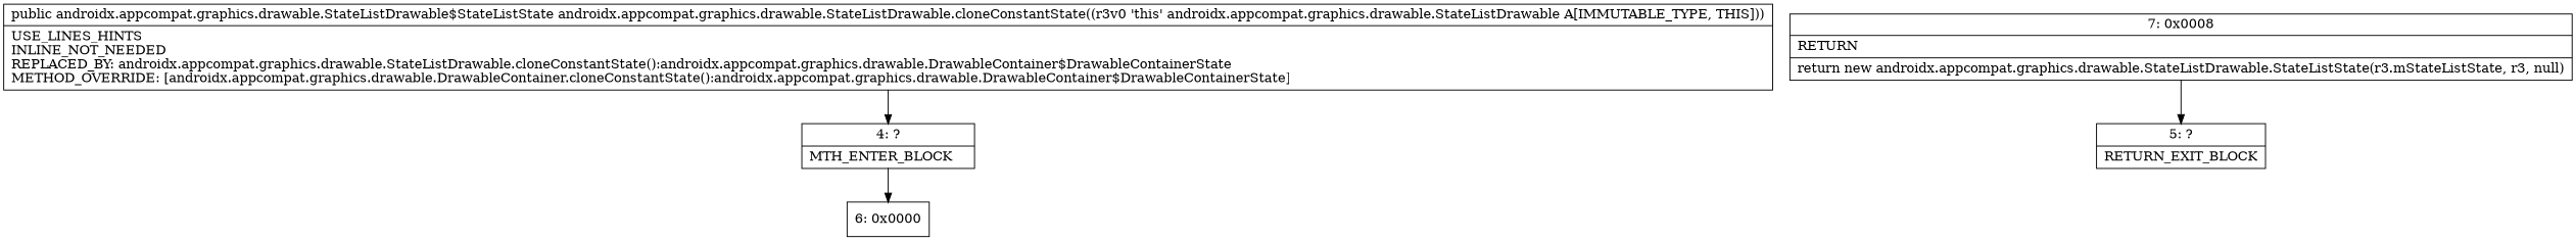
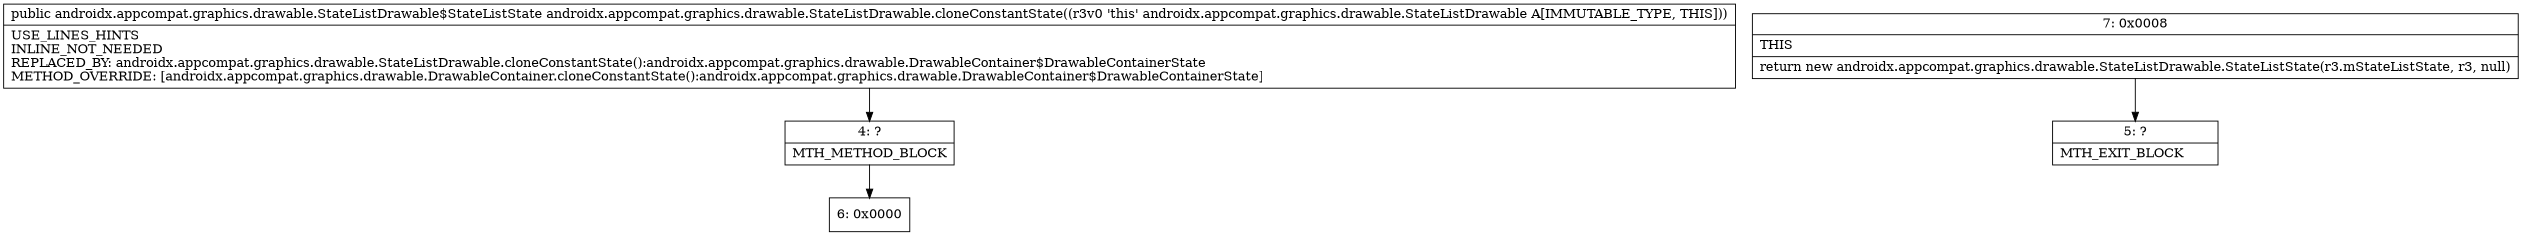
  digraph {
    node [shape=record]
-   n1 [label="{4\:\ ?|MTH_ENTER_BLOCK\l}"]
+   n1 [label="{4\:\ ?|MTH_METHOD_BLOCK\l}"]
    n2 [label="{6\:\ 0x0000}"]
-   n3 [label="{7\:\ 0x0008|RETURN\l|return new androidx.appcompat.graphics.drawable.StateListDrawable.StateListState(r3.mStateListState, r3, null)\l}"]
-   n4 [label="{5\:\ ?|RETURN_EXIT_BLOCK\l}"]
+   n3 [label="{7\:\ 0x0008|THIS\l|return new androidx.appcompat.graphics.drawable.StateListDrawable.StateListState(r3.mStateListState, r3, null)\l}"]
+   n4 [label="{5\:\ ?|MTH_EXIT_BLOCK\l}"]
    n5 [label="{public androidx.appcompat.graphics.drawable.StateListDrawable$StateListState androidx.appcompat.graphics.drawable.StateListDrawable.cloneConstantState((r3v0 'this' androidx.appcompat.graphics.drawable.StateListDrawable A[IMMUTABLE_TYPE, THIS]))  | USE_LINES_HINTS\lINLINE_NOT_NEEDED\lREPLACED_BY: androidx.appcompat.graphics.drawable.StateListDrawable.cloneConstantState():androidx.appcompat.graphics.drawable.DrawableContainer$DrawableContainerState\lMETHOD_OVERRIDE: [androidx.appcompat.graphics.drawable.DrawableContainer.cloneConstantState():androidx.appcompat.graphics.drawable.DrawableContainer$DrawableContainerState]\l}"]
    n1 -> n2
    n3 -> n4
    n5 -> n1
  }
